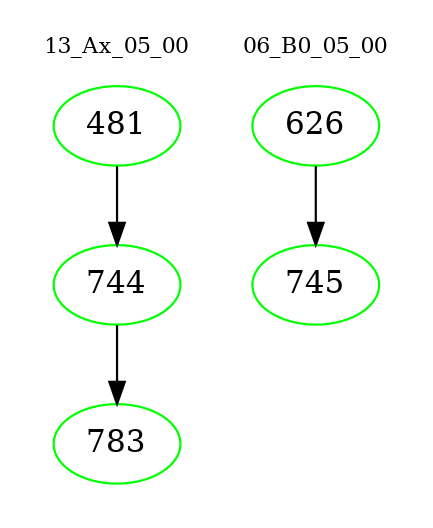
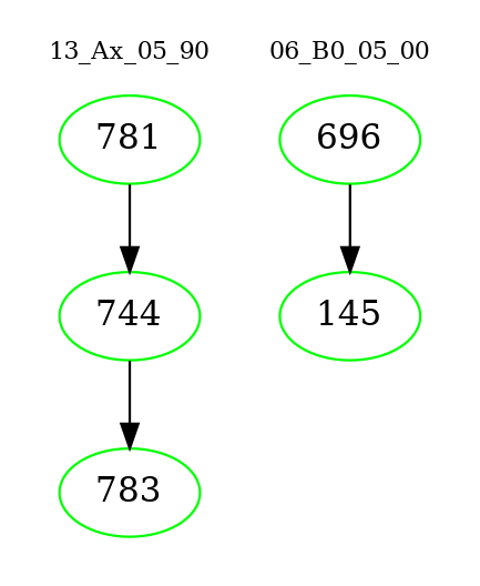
  digraph {
    node [color=green]
    edge [color=black]
-   n1 [label=481]
+   n1 [label=781]
    n2 [label=744]
    n3 [label=783]
-   n4 [label=626]
-   n5 [label=745]
+   n4 [label=696]
+   n5 [label=145]
    subgraph cluster_1 {
      color=white
      fontsize=10
-     label="13_Ax_05_00"
+     label="13_Ax_05_90"
      n1
      n2
      n3
    }
    subgraph cluster_2 {
      color=white
      fontsize=10
      label="06_B0_05_00"
      n4
      n5
    }
    n1 -> n2
    n2 -> n3
    n4 -> n5
  }
